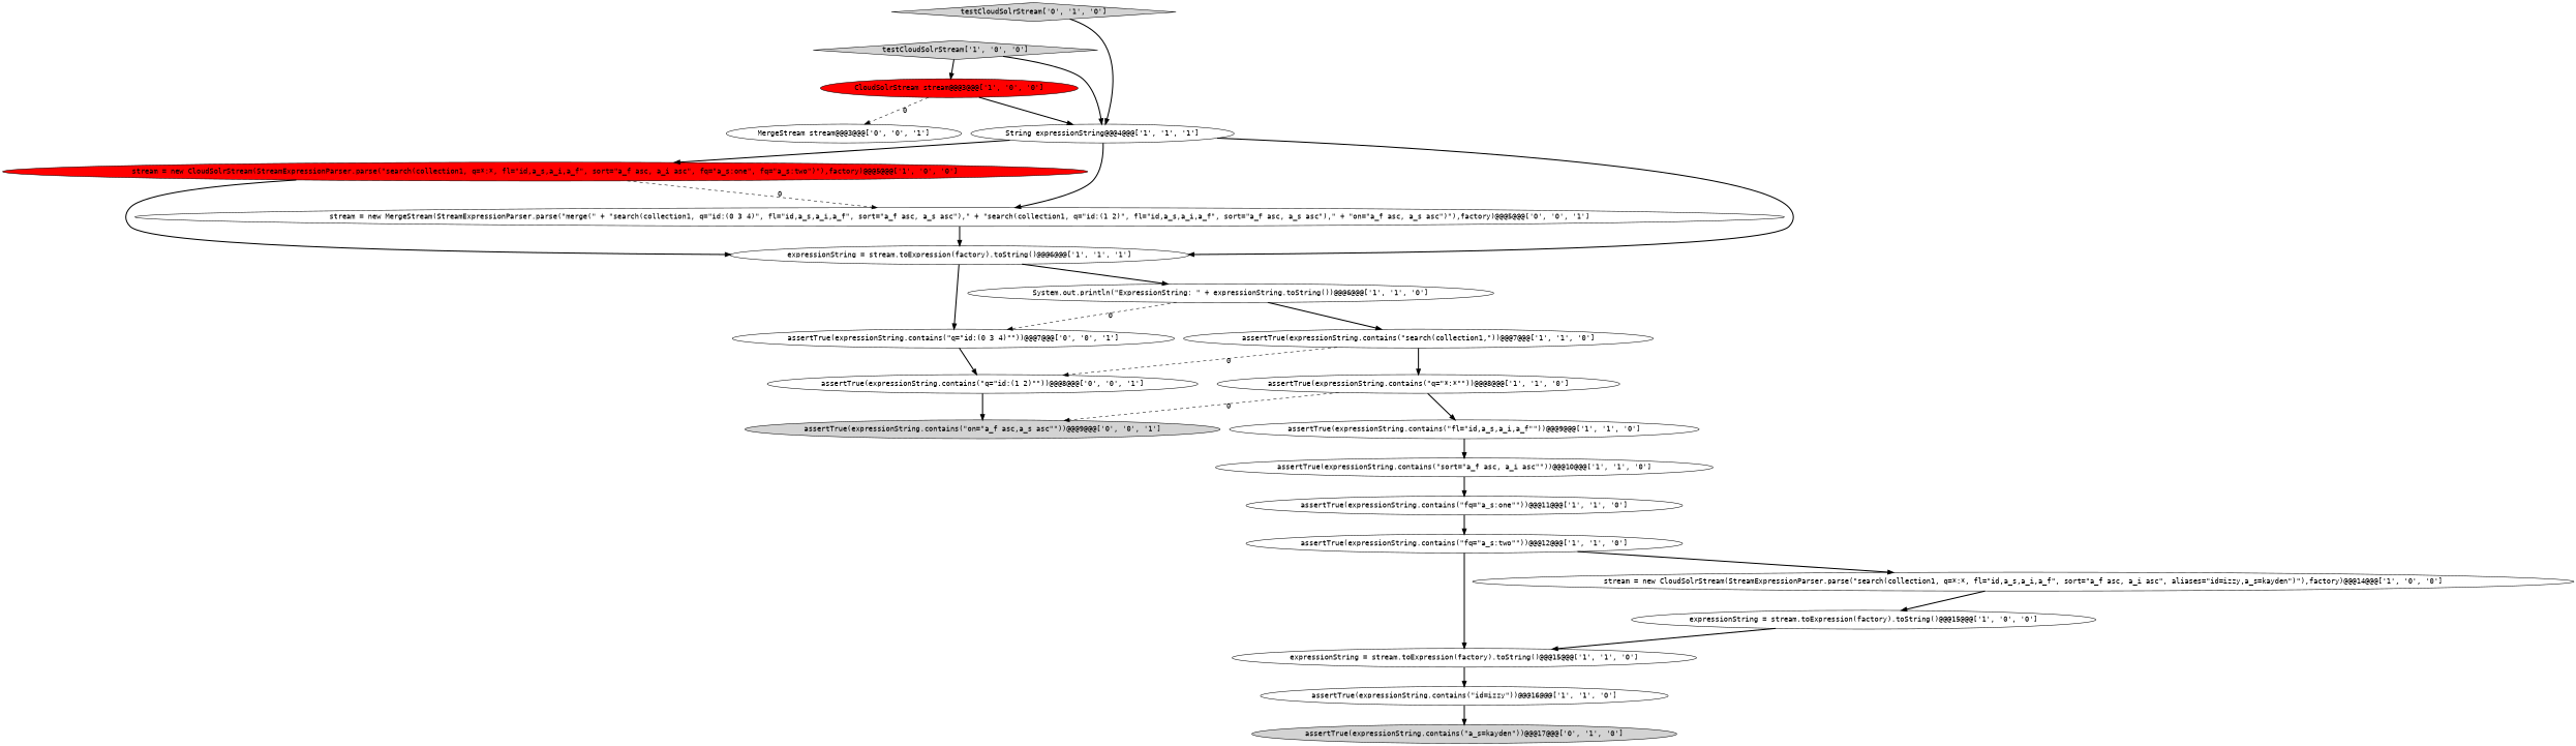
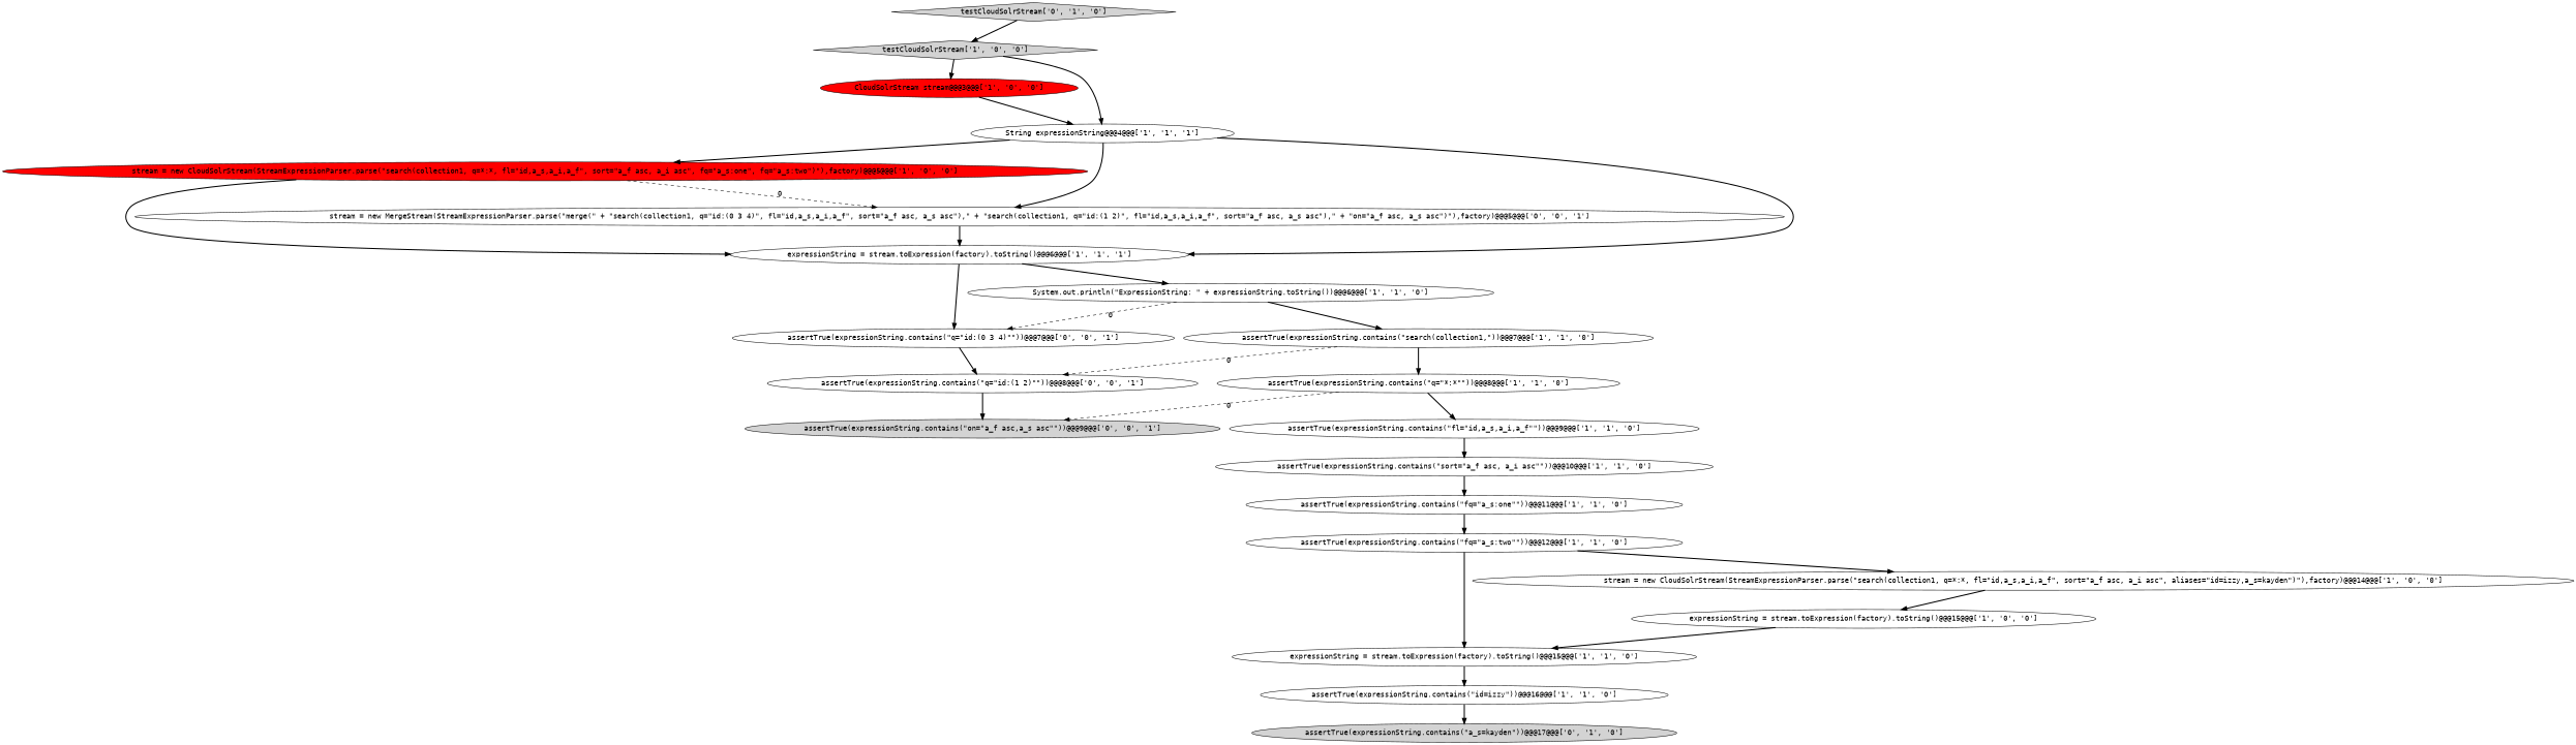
  digraph {
    fontname="DejaVu Sans Mono"
    node [fillcolor=white fontname="DejaVu Sans Mono" shape=ellipse style=filled]
    edge [fontname="DejaVu Sans Mono" style=bold]
    n1 [label="assertTrue(expressionString.contains(\"sort=\"a_f asc, a_i asc\"\"))@@@10@@@['1', '1', '0']"]
    n2 [label="assertTrue(expressionString.contains(\"fq=\"a_s:one\"\"))@@@11@@@['1', '1', '0']"]
    n3 [label="assertTrue(expressionString.contains(\"fq=\"a_s:two\"\"))@@@12@@@['1', '1', '0']"]
    n4 [fillcolor=lightgray label="testCloudSolrStream['0', '1', '0']" shape=diamond]
    n5 [label="String expressionString@@@4@@@['1', '1', '1']"]
    n6 [fillcolor=red label="stream = new CloudSolrStream(StreamExpressionParser.parse(\"search(collection1, q=*:*, fl=\"id,a_s,a_i,a_f\", sort=\"a_f asc, a_i asc\", fq=\"a_s:one\", fq=\"a_s:two\")\"),factory)@@@5@@@['1', '0', '0']"]
    n7 [label="stream = new MergeStream(StreamExpressionParser.parse(\"merge(\" + \"search(collection1, q=\"id:(0 3 4)\", fl=\"id,a_s,a_i,a_f\", sort=\"a_f asc, a_s asc\"),\" + \"search(collection1, q=\"id:(1 2)\", fl=\"id,a_s,a_i,a_f\", sort=\"a_f asc, a_s asc\"),\" + \"on=\"a_f asc, a_s asc\")\"),factory)@@@5@@@['0', '0', '1']"]
    n8 [label="expressionString = stream.toExpression(factory).toString()@@@6@@@['1', '1', '1']"]
    n9 [label="assertTrue(expressionString.contains(\"id=izzy\"))@@@16@@@['1', '1', '0']"]
    n10 [fillcolor=lightgray label="assertTrue(expressionString.contains(\"a_s=kayden\"))@@@17@@@['0', '1', '0']"]
    n11 [label="assertTrue(expressionString.contains(\"fl=\"id,a_s,a_i,a_f\"\"))@@@9@@@['1', '1', '0']"]
    n12 [label="assertTrue(expressionString.contains(\"search(collection1,\"))@@@7@@@['1', '1', '0']"]
    n13 [label="assertTrue(expressionString.contains(\"q=\"*:*\"\"))@@@8@@@['1', '1', '0']"]
    n14 [label="assertTrue(expressionString.contains(\"q=\"id:(1 2)\"\"))@@@8@@@['0', '0', '1']"]
    n15 [fillcolor=lightgray label="assertTrue(expressionString.contains(\"on=\"a_f asc,a_s asc\"\"))@@@9@@@['0', '0', '1']"]
    n16 [fillcolor=lightgray label="testCloudSolrStream['1', '0', '0']" shape=diamond]
    n17 [fillcolor=red label="CloudSolrStream stream@@@3@@@['1', '0', '0']"]
-   n18 [label="MergeStream stream@@@3@@@['0', '0', '1']"]
    n19 [label="assertTrue(expressionString.contains(\"q=\"id:(0 3 4)\"\"))@@@7@@@['0', '0', '1']"]
    n20 [label="System.out.println(\"ExpressionString: \" + expressionString.toString())@@@6@@@['1', '1', '0']"]
    n21 [label="expressionString = stream.toExpression(factory).toString()@@@15@@@['1', '1', '0']"]
    n22 [label="stream = new CloudSolrStream(StreamExpressionParser.parse(\"search(collection1, q=*:*, fl=\"id,a_s,a_i,a_f\", sort=\"a_f asc, a_i asc\", aliases=\"id=izzy,a_s=kayden\")\"),factory)@@@14@@@['1', '0', '0']"]
    n23 [label="expressionString = stream.toExpression(factory).toString()@@@15@@@['1', '0', '0']"]
    n1 -> n2
    n2 -> n3
    n3 -> n21
    n3 -> n22
-   n4 -> n5
+   n4 -> n16
    n5 -> n6
    n5 -> n7
    n5 -> n8
    n6 -> n7 [label=0 style=dashed]
    n6 -> n8
    n7 -> n8
    n8 -> n19
    n8 -> n20
    n9 -> n10
    n11 -> n1
    n12 -> n13
    n12 -> n14 [label=0 style=dashed]
    n13 -> n11
    n13 -> n15 [label=0 style=dashed]
    n14 -> n15
    n16 -> n5
    n16 -> n17
    n17 -> n5
-   n17 -> n18 [label=0 style=dashed]
    n19 -> n14
    n20 -> n12
    n20 -> n19 [label=0 style=dashed]
    n21 -> n9
    n22 -> n23
    n23 -> n21
  }
